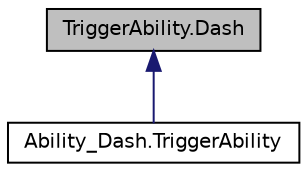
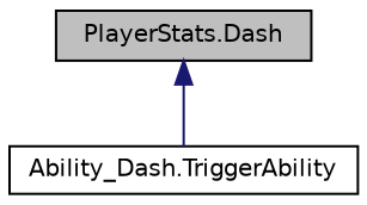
  digraph {
    rankdir=TB
    node [color=black fontname=Helvetica fontsize=10 shape=record style=filled]
-   n1 [fillcolor=grey75 fontcolor=black height=0.2 label="TriggerAbility.Dash" width=0.4]
+   n1 [fillcolor=grey75 fontcolor=black height=0.2 label="PlayerStats.Dash" width=0.4]
    n2 [fillcolor=white height=0.2 label="Ability_Dash.TriggerAbility" width=0.4]
    n1 -> n2 [color=midnightblue dir=back fontname=Helvetica fontsize=10 labelfontname=Helvetica labelfontsize=10 style=solid]
  }
